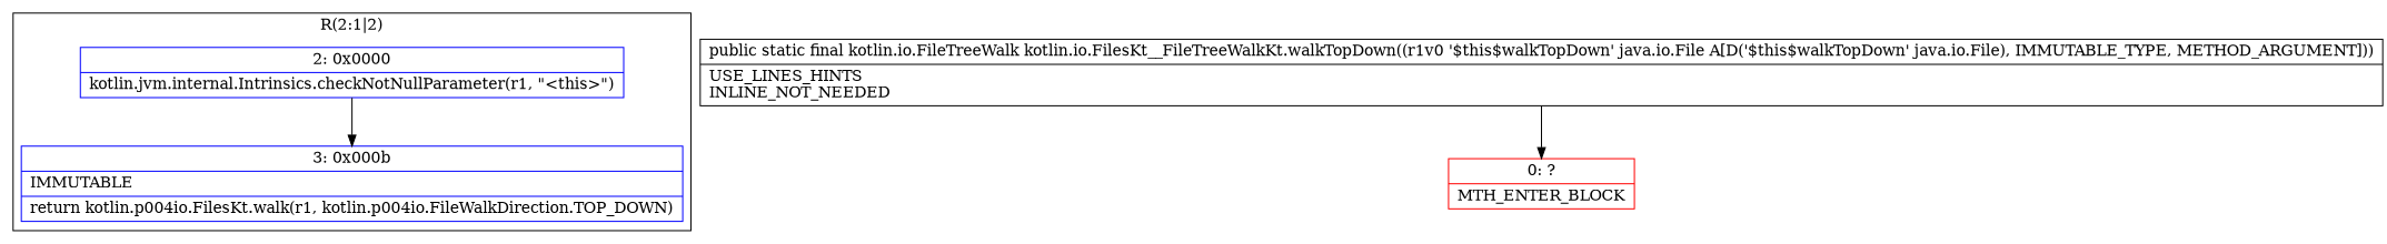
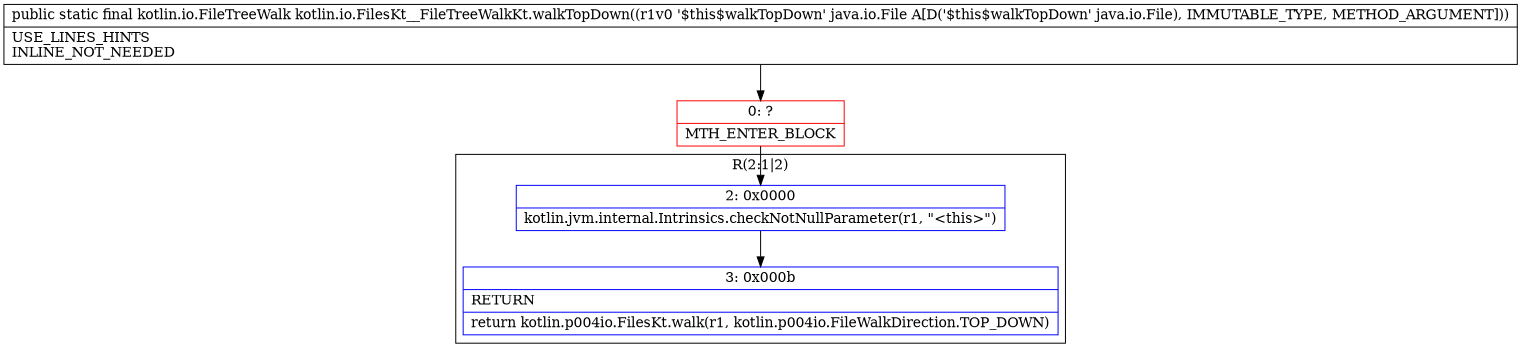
  digraph {
    node [color=blue shape=record]
    n1 [label="{2\:\ 0x0000|kotlin.jvm.internal.Intrinsics.checkNotNullParameter(r1, \"\<this\>\")\l}"]
-   n2 [label="{3\:\ 0x000b|IMMUTABLE\l|return kotlin.p004io.FilesKt.walk(r1, kotlin.p004io.FileWalkDirection.TOP_DOWN)\l}"]
+   n2 [label="{3\:\ 0x000b|RETURN\l|return kotlin.p004io.FilesKt.walk(r1, kotlin.p004io.FileWalkDirection.TOP_DOWN)\l}"]
    n3 [color=red label="{0\:\ ?|MTH_ENTER_BLOCK\l}"]
    n4 [label="{public static final kotlin.io.FileTreeWalk kotlin.io.FilesKt__FileTreeWalkKt.walkTopDown((r1v0 '$this$walkTopDown' java.io.File A[D('$this$walkTopDown' java.io.File), IMMUTABLE_TYPE, METHOD_ARGUMENT]))  | USE_LINES_HINTS\lINLINE_NOT_NEEDED\l}" color=""]
    subgraph cluster_1 {
      label="R(2:1|2)"
      n1
      n2
    }
    n1 -> n2
+   n3 -> n1
    n4 -> n3
  }
